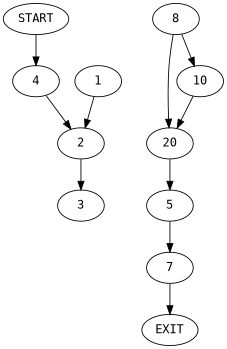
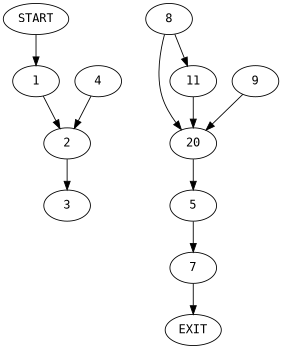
  digraph {
    fontname="DejaVu Sans Mono"
    node [fontname="DejaVu Sans Mono"]
    edge [fontname="DejaVu Sans Mono"]
    n1 [label=START]
    1
    2
    n4 [label=EXIT]
    3
    4
    5
    7
    n9 [label=20]
    8
-   11 [label=10]
-   n1 -> 4
+   11
+   9
+   n1 -> 1
    1 -> 2
    2 -> 3
    4 -> 2
    5 -> 7
    7 -> n4
    n9 -> 5
    8 -> n9
    8 -> 11
    11 -> n9
+   9 -> n9
  }
